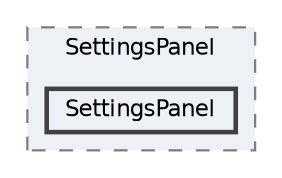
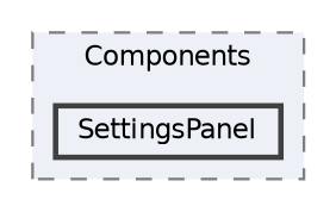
  digraph {
    compound=true
    n1 [color=grey25 fillcolor="#edf0f7" fontname=Helvetica fontsize=10 height=0.2 label=SettingsPanel shape=box style="filled,bold" width=0.4]
    subgraph cluster_1 {
      bgcolor="#edf0f7"
      fontname=Helvetica
      fontsize=10
-     label=SettingsPanel
+     label=Components
      pencolor=grey50
      style="filled,dashed"
      n1
    }
  }
